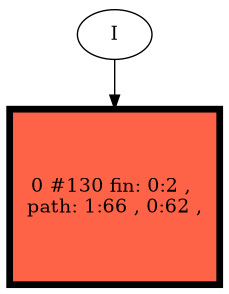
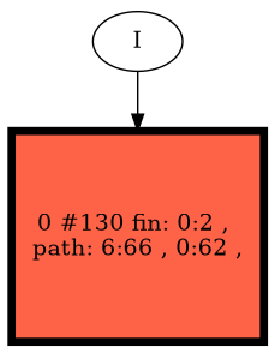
  digraph {
-   n1 [fillcolor=tomato height=1.77074 label="0 #130 fin: 0:2 , \n path: 1:66 , 0:62 , " penwidth=4.8752 shape=box style=filled width=1.77074]
+   n1 [fillcolor=tomato height=1.77074 label="0 #130 fin: 0:2 , \n path: 6:66 , 0:62 , " penwidth=4.8752 shape=box style=filled width=1.77074]
    I
    I -> n1
  }
